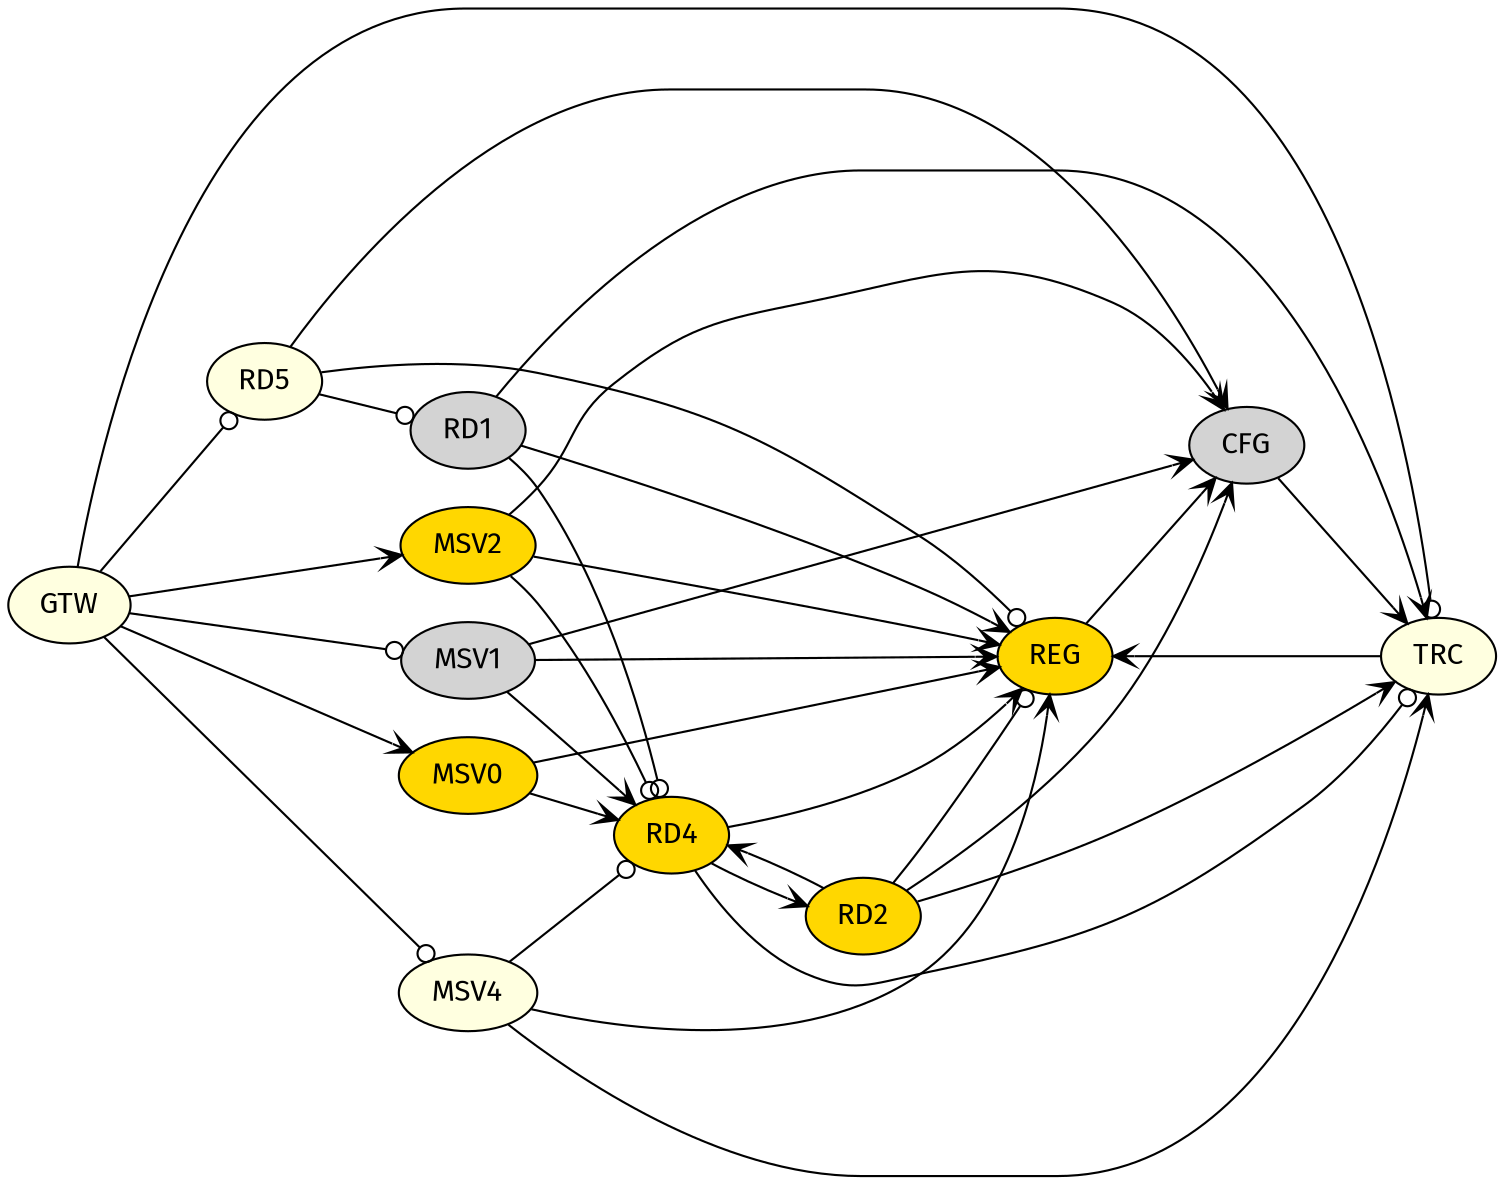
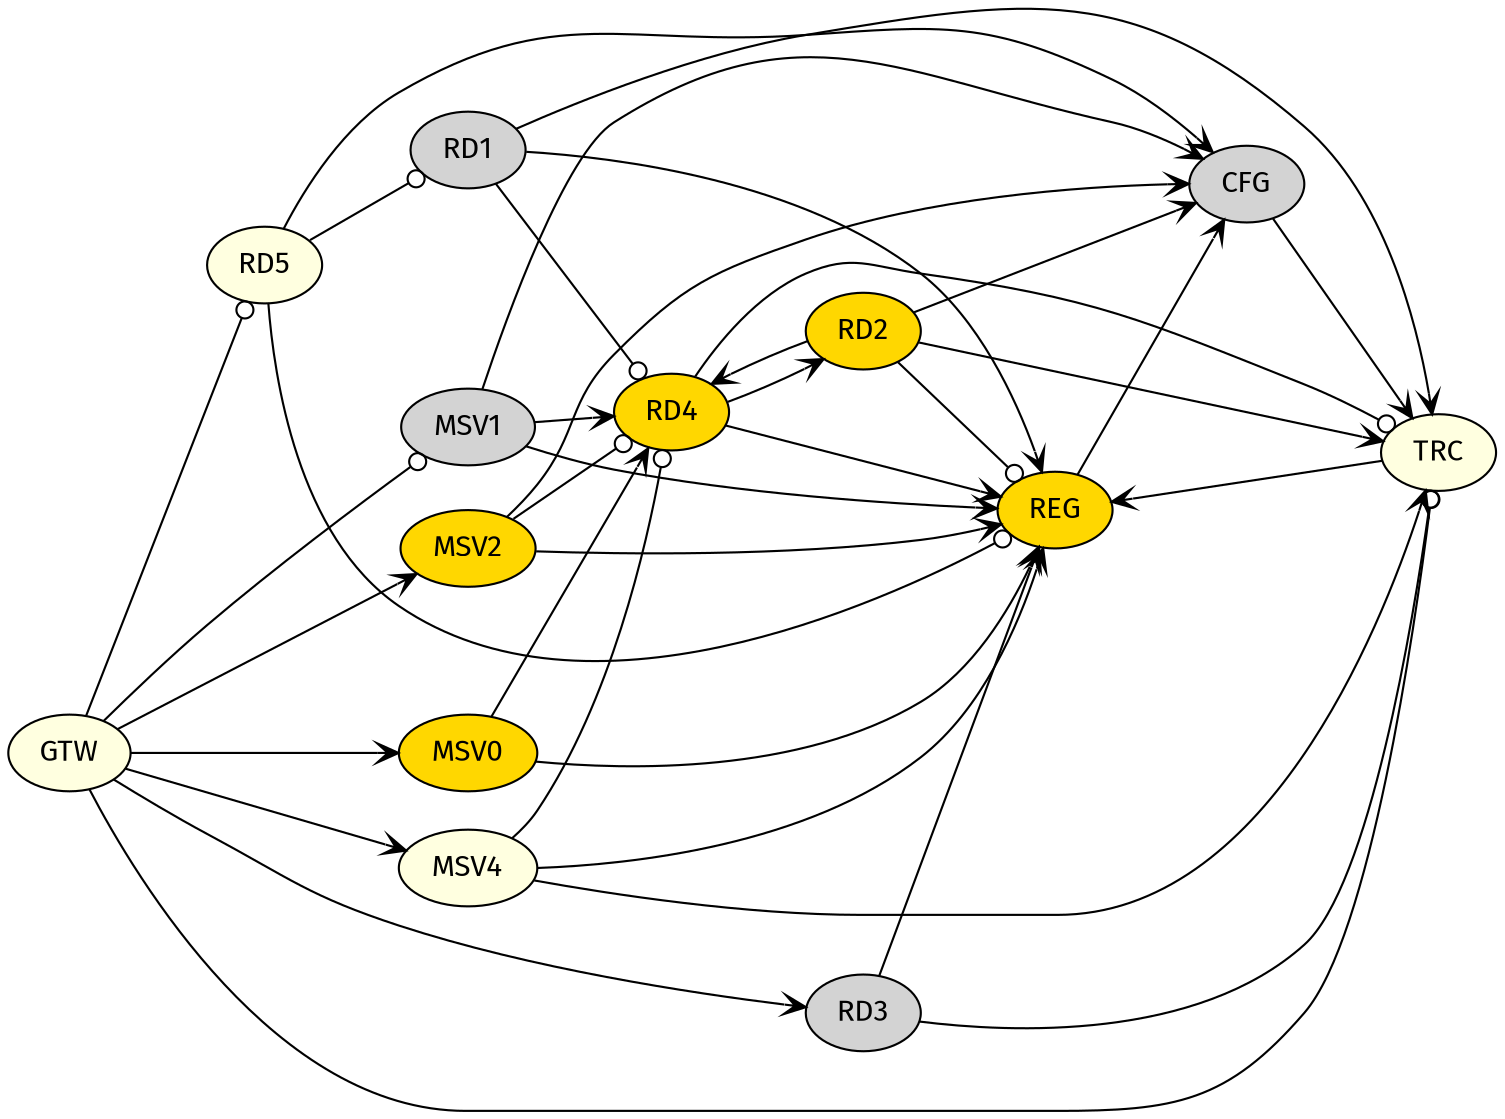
  strict digraph {
    fontname="Fira Sans"
    rankdir=LR
    node [fillcolor=gold fontname="Fira Sans" style=filled]
    edge [arrowhead=vee fontname="Fira Sans"]
    n1 [fillcolor=lightgrey label=RD1]
    n2 [label=RD4]
    n3 [label=REG]
    n4 [fillcolor=lightyellow label=TRC]
    n5 [label=RD2]
    n6 [fillcolor=lightgrey label=CFG]
+   n7 [fillcolor=lightgrey label=RD3]
    n8 [fillcolor=lightyellow label=RD5]
    n9 [fillcolor=lightyellow label=GTW]
    n10 [fillcolor=lightgrey label=MSV1]
    n11 [label=MSV2]
    n12 [label=MSV0]
    n13 [fillcolor=lightyellow label=MSV4]
    n1 -> n2 [arrowhead=odot]
    n1 -> n3
    n1 -> n4
    n2 -> n3
    n2 -> n4 [arrowhead=odot]
    n2 -> n5
    n3 -> n6
    n4 -> n3
    n5 -> n2
    n5 -> n3 [arrowhead=odot]
    n5 -> n4
    n5 -> n6
    n6 -> n4
+   n7 -> n3
+   n7 -> n4 [arrowhead=odot]
    n8 -> n1 [arrowhead=odot]
    n8 -> n3 [arrowhead=odot]
    n8 -> n6
    n9 -> n4 [arrowhead=odot]
+   n9 -> n7
    n9 -> n8 [arrowhead=odot]
    n9 -> n10 [arrowhead=odot]
    n9 -> n11
    n9 -> n12
-   n9 -> n13 [arrowhead=odot]
+   n9 -> n13
    n10 -> n2
    n10 -> n3
    n10 -> n6
    n11 -> n2 [arrowhead=odot]
    n11 -> n3
    n11 -> n6
    n12 -> n2
    n12 -> n3
    n13 -> n2 [arrowhead=odot]
    n13 -> n3
    n13 -> n4
  }
